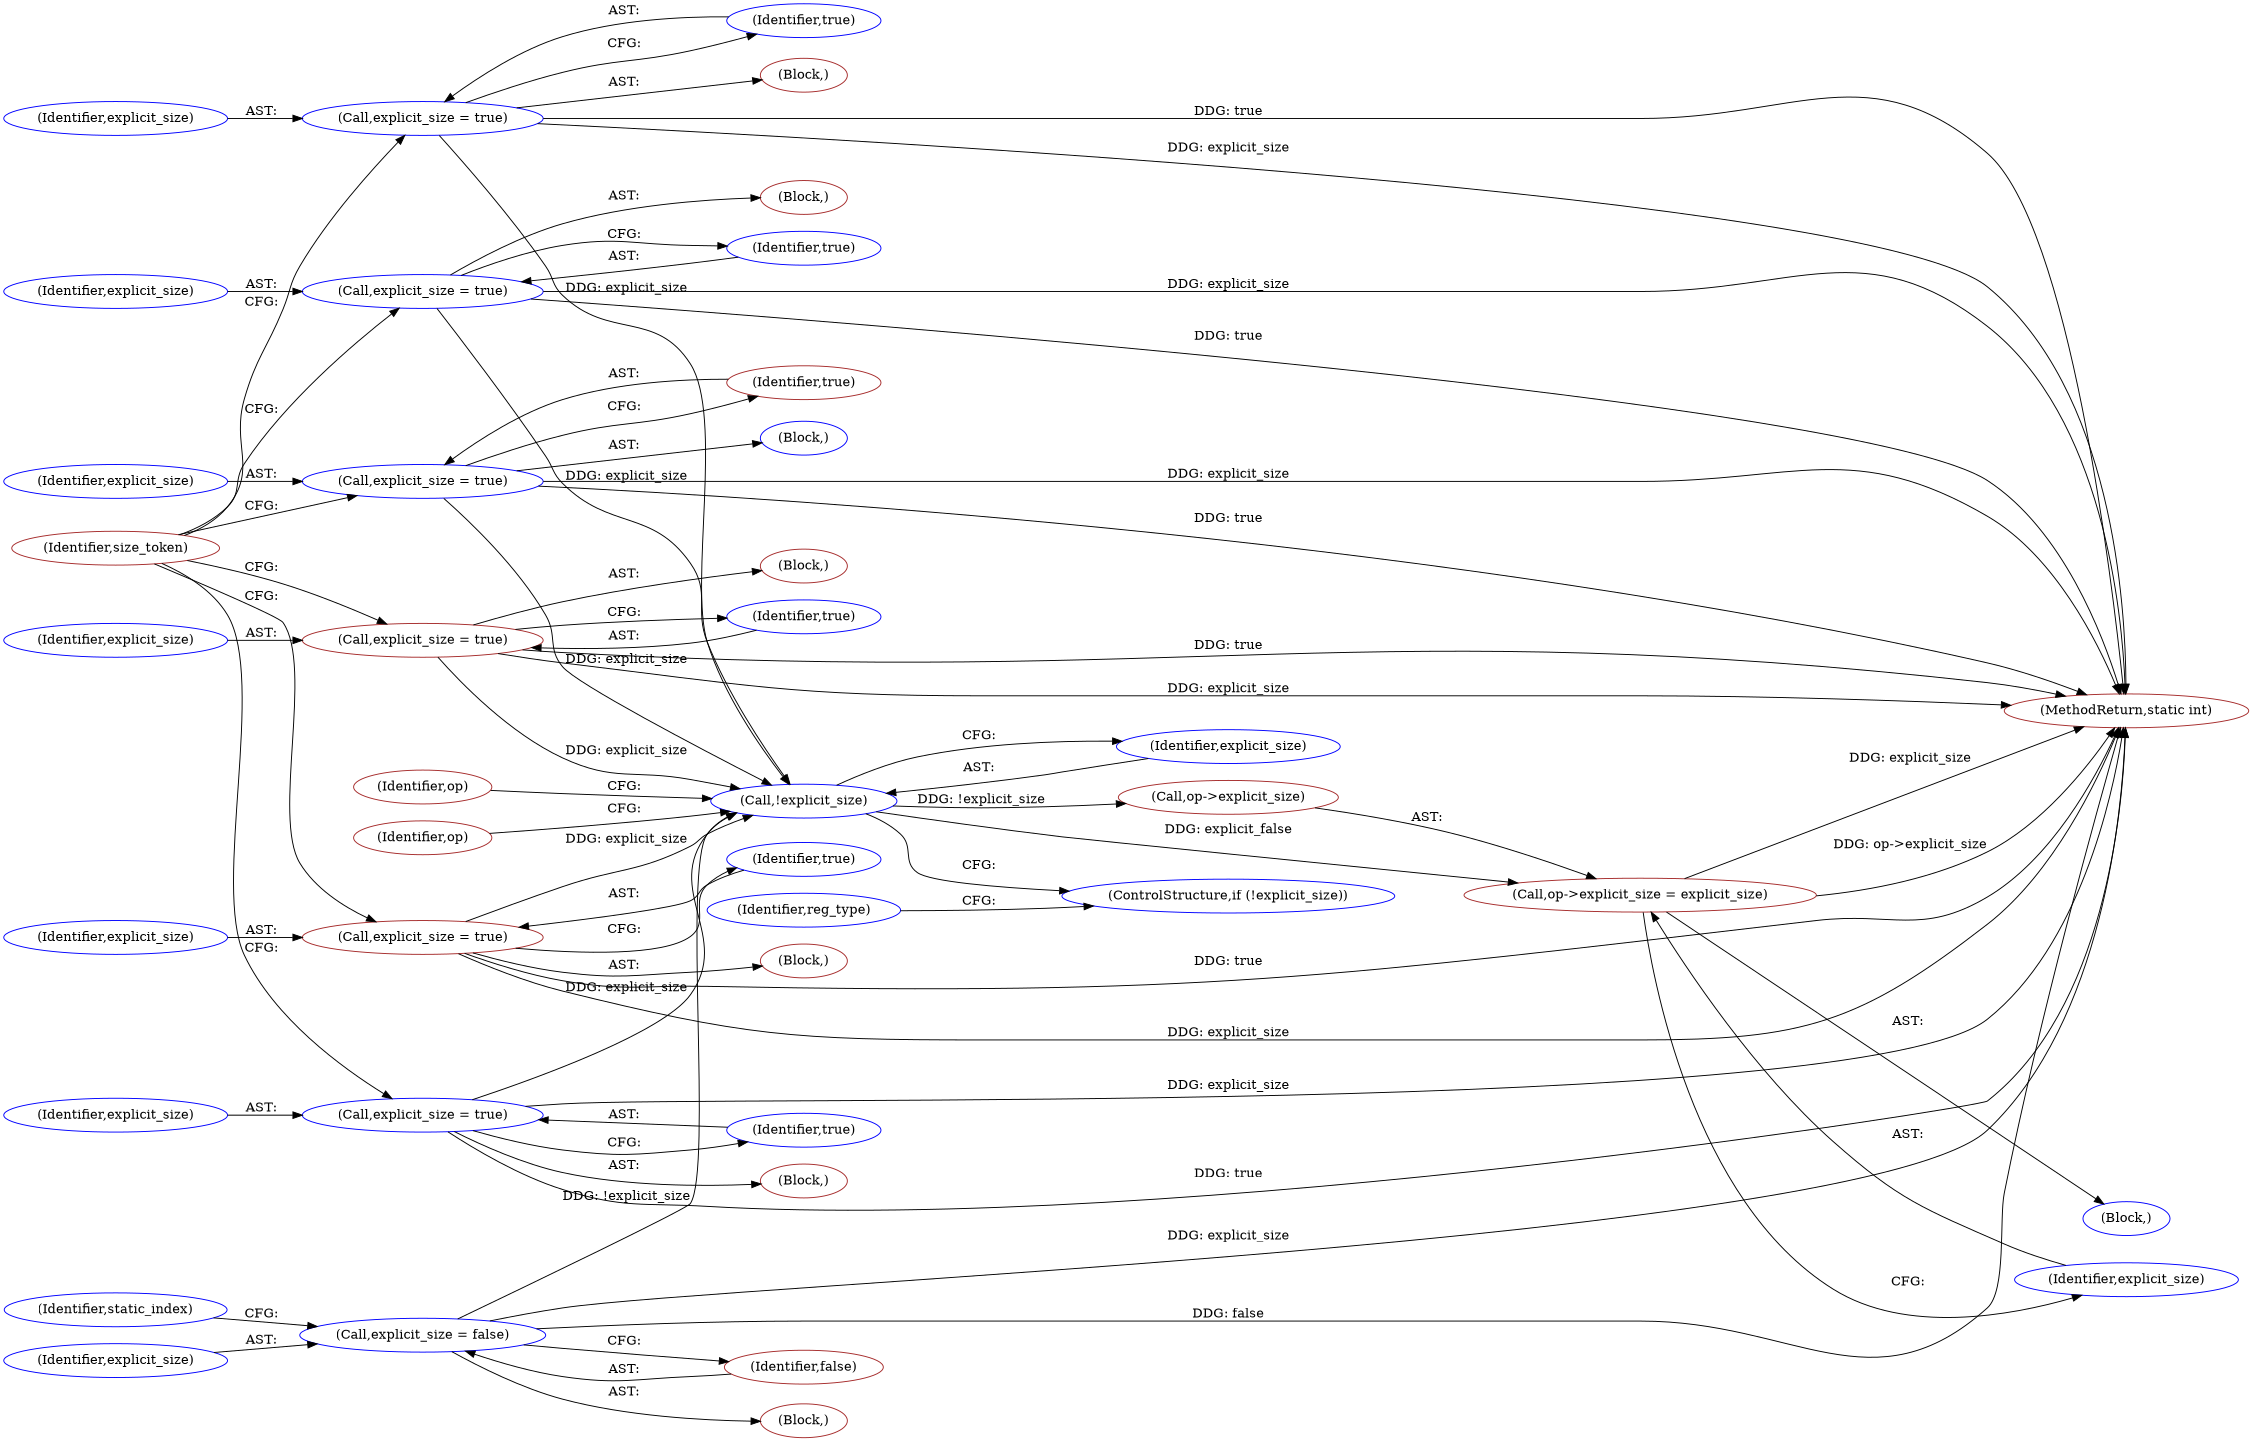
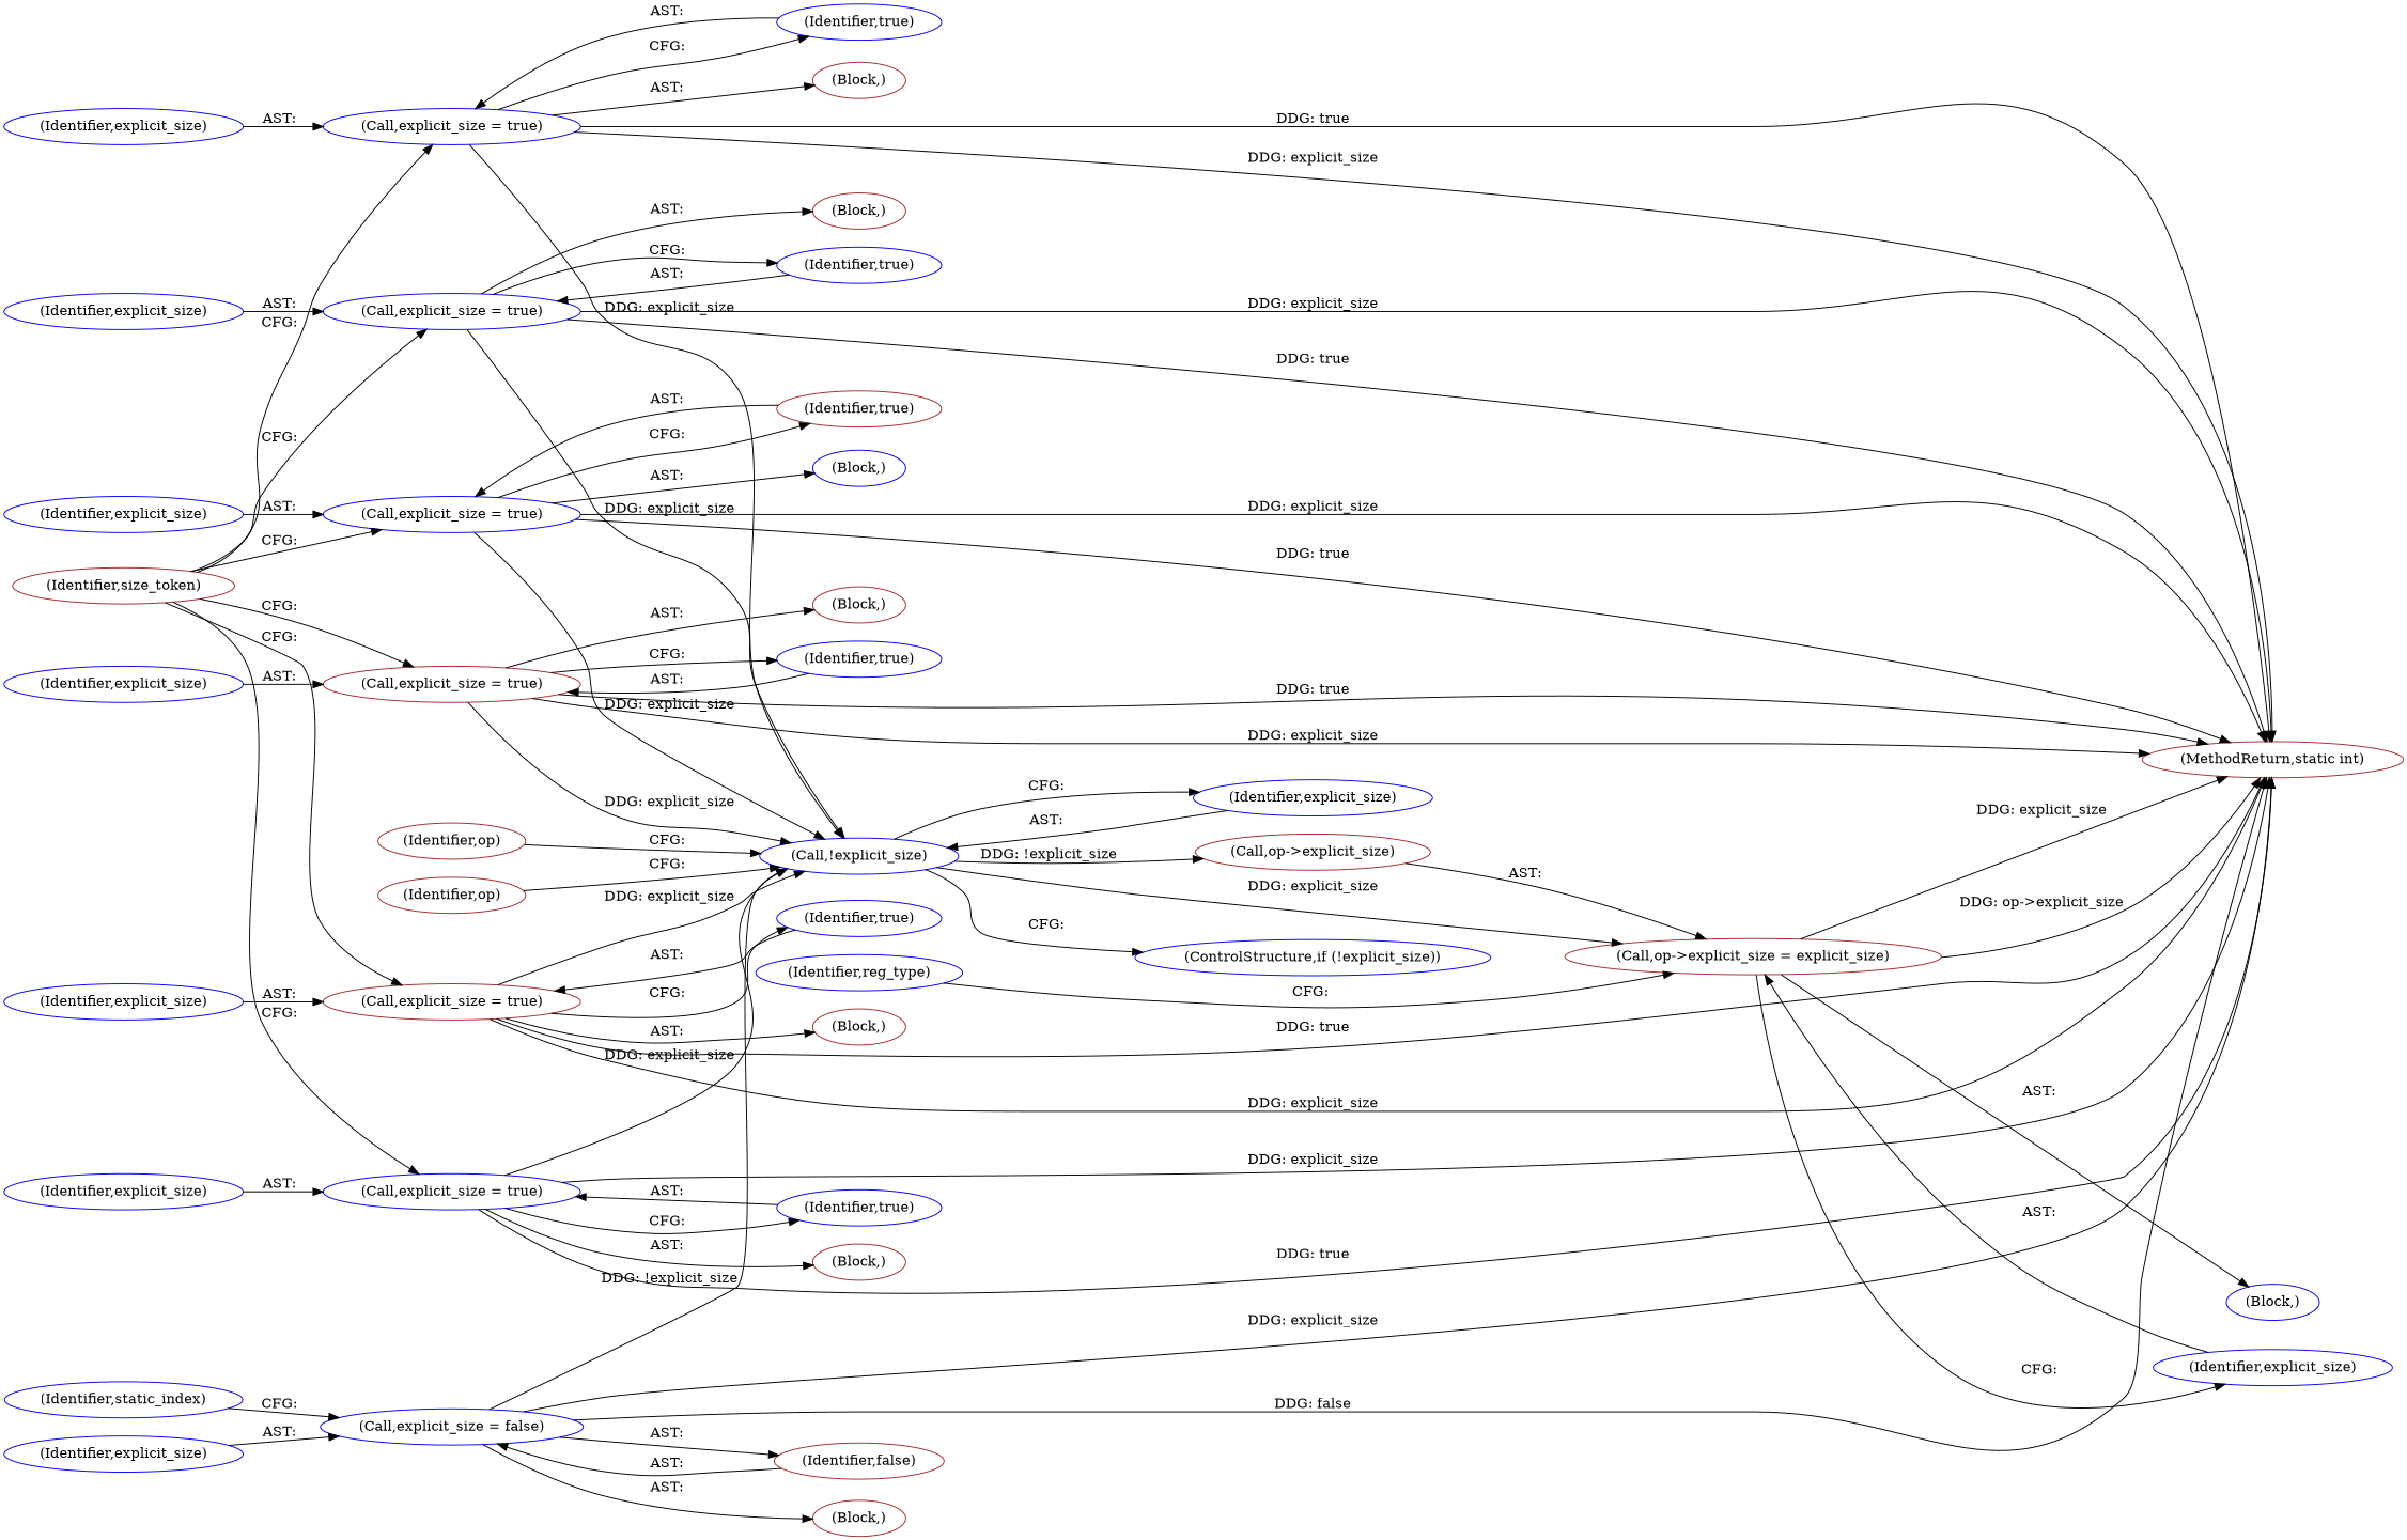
  digraph {
    rankdir=LR
    node [color=blue]
    n1 [color=brown label="(Call,op->explicit_size = explicit_size)"]
    n2 [label="(Block,)"]
    n3 [color=brown label="(MethodReturn,static int)"]
    n4 [label="(Identifier,explicit_size)"]
    n5 [label="(Call,!explicit_size)"]
    n6 [label="(ControlStructure,if (!explicit_size))"]
    n7 [label="(Identifier,explicit_size)"]
    n8 [color=brown label="(Call,op->explicit_size)"]
    n9 [label="(Call,explicit_size = true)"]
    n10 [color=brown label="(Block,)"]
    n11 [label="(Identifier,true)"]
    n12 [color=brown label="(Call,explicit_size = true)"]
    n13 [color=brown label="(Block,)"]
    n14 [label="(Identifier,true)"]
    n15 [label="(Call,explicit_size = true)"]
    n16 [label="(Identifier,true)"]
    n17 [color=brown label="(Block,)"]
    n18 [color=brown label="(Call,explicit_size = true)"]
    n19 [label="(Identifier,true)"]
    n20 [color=brown label="(Block,)"]
    n21 [label="(Call,explicit_size = true)"]
    n22 [color=brown label="(Block,)"]
    n23 [label="(Identifier,true)"]
    n24 [label="(Call,explicit_size = true)"]
    n25 [label="(Block,)"]
    n26 [color=brown label="(Identifier,true)"]
    n27 [label="(Call,explicit_size = false)"]
    n28 [color=brown label="(Block,)"]
    n29 [color=brown label="(Identifier,false)"]
    n30 [label="(Identifier,explicit_size)"]
    n31 [label="(Identifier,explicit_size)"]
    n32 [color=brown label="(Identifier,size_token)"]
    n33 [label="(Identifier,explicit_size)"]
    n34 [color=brown label="(Identifier,op)"]
    n35 [label="(Identifier,explicit_size)"]
    n36 [label="(Identifier,explicit_size)"]
    n37 [label="(Identifier,reg_type)"]
    n38 [label="(Identifier,static_index)"]
    n39 [label="(Identifier,explicit_size)"]
    n40 [label="(Identifier,explicit_size)"]
    n41 [color=brown label="(Identifier,op)"]
    n1 -> n2 [label="AST: "]
    n1 -> n3 [label="DDG: op->explicit_size"]
    n1 -> n3 [label="DDG: explicit_size"]
    n1 -> n4 [label="CFG: "]
    n4 -> n1 [label="AST: "]
-   n5 -> n1 [label="DDG: explicit_false"]
+   n5 -> n1 [label="DDG: explicit_size"]
    n5 -> n6 [label="CFG: "]
    n5 -> n7 [label="CFG: "]
    n5 -> n8 [label="DDG: !explicit_size"]
    n7 -> n5 [label="AST: "]
    n8 -> n1 [label="AST: "]
    n9 -> n3 [label="DDG: true"]
    n9 -> n3 [label="DDG: explicit_size"]
    n9 -> n5 [label="DDG: explicit_size"]
    n9 -> n10 [label="AST: "]
    n9 -> n11 [label="CFG: "]
    n11 -> n9 [label="AST: "]
    n12 -> n3 [label="DDG: true"]
    n12 -> n3 [label="DDG: explicit_size"]
    n12 -> n5 [label="DDG: explicit_size"]
    n12 -> n13 [label="AST: "]
    n12 -> n14 [label="CFG: "]
    n14 -> n12 [label="AST: "]
    n15 -> n3 [label="DDG: explicit_size"]
    n15 -> n3 [label="DDG: true"]
    n15 -> n5 [label="DDG: explicit_size"]
    n15 -> n16 [label="CFG: "]
    n15 -> n17 [label="AST: "]
    n16 -> n15 [label="AST: "]
    n18 -> n3 [label="DDG: true"]
    n18 -> n3 [label="DDG: explicit_size"]
    n18 -> n5 [label="DDG: explicit_size"]
    n18 -> n19 [label="CFG: "]
    n18 -> n20 [label="AST: "]
    n19 -> n18 [label="AST: "]
    n21 -> n3 [label="DDG: true"]
    n21 -> n3 [label="DDG: explicit_size"]
    n21 -> n5 [label="DDG: explicit_size"]
    n21 -> n22 [label="AST: "]
    n21 -> n23 [label="CFG: "]
    n23 -> n21 [label="AST: "]
    n24 -> n3 [label="DDG: explicit_size"]
    n24 -> n3 [label="DDG: true"]
    n24 -> n5 [label="DDG: explicit_size"]
    n24 -> n25 [label="AST: "]
    n24 -> n26 [label="CFG: "]
    n26 -> n24 [label="AST: "]
    n27 -> n3 [label="DDG: explicit_size"]
    n27 -> n3 [label="DDG: false"]
    n27 -> n5 [label="DDG: !explicit_size"]
    n27 -> n28 [label="AST: "]
-   n27 -> n29 [label="CFG: "]
+   n27 -> n29 [label="AST: "]
    n29 -> n27 [label="AST: "]
    n30 -> n18 [label="AST: "]
    n31 -> n27 [label="AST: "]
    n32 -> n9 [label="CFG: "]
    n32 -> n12 [label="CFG: "]
    n32 -> n15 [label="CFG: "]
    n32 -> n18 [label="CFG: "]
    n32 -> n21 [label="CFG: "]
    n32 -> n24 [label="CFG: "]
    n33 -> n24 [label="AST: "]
    n34 -> n5 [label="CFG: "]
    n35 -> n15 [label="AST: "]
    n36 -> n12 [label="AST: "]
-   n37 -> n6 [label="CFG: "]
+   n37 -> n1 [label="CFG: "]
    n38 -> n27 [label="CFG: "]
    n39 -> n21 [label="AST: "]
    n40 -> n9 [label="AST: "]
    n41 -> n5 [label="CFG: "]
  }
